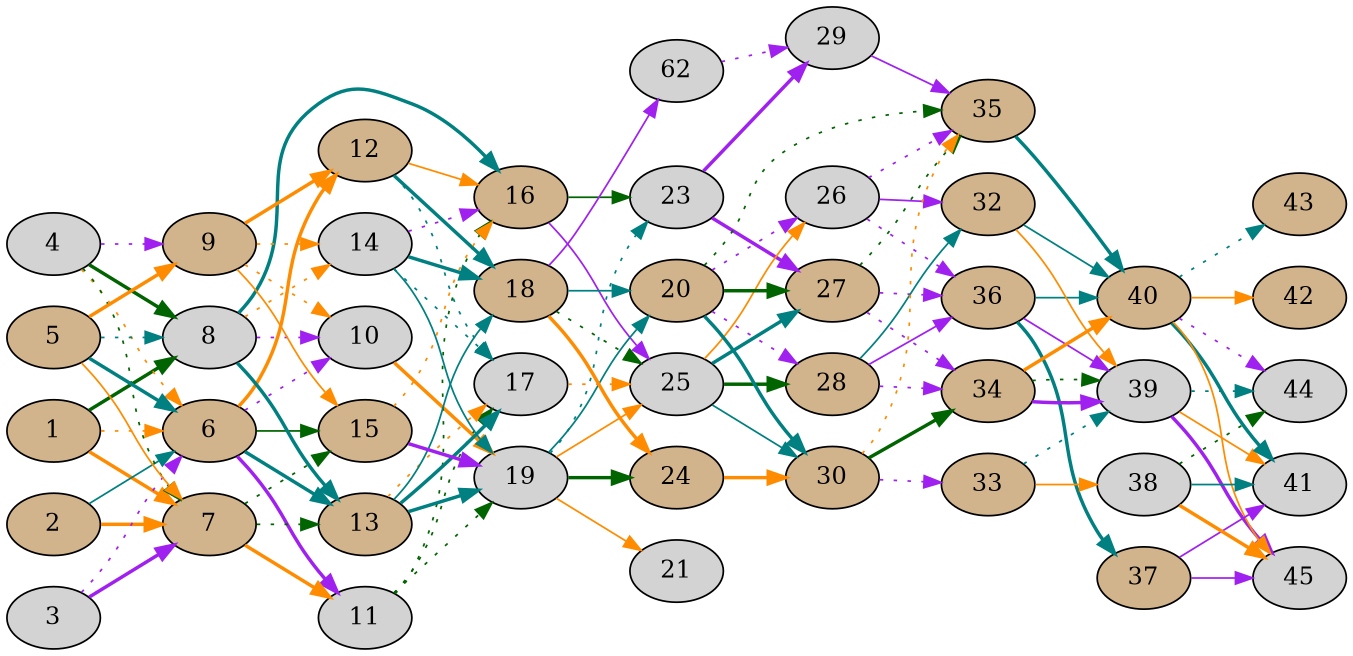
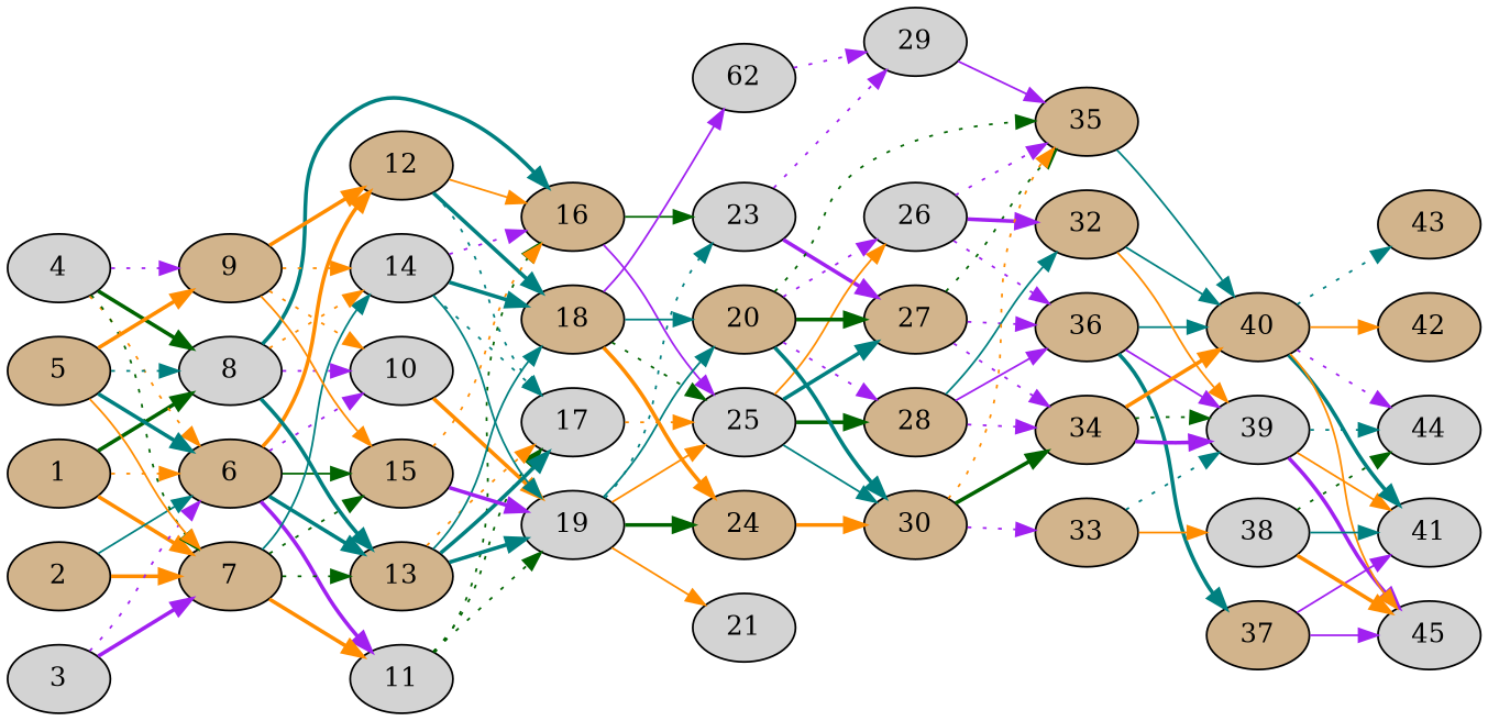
  digraph {
    rankdir=LR
    node [alpha=0.13 fillcolor=tan style=filled]
    edge [color=darkorange style=dotted]
    1 [alpha=0.07 expect_size=19076096]
    6 [alpha=0.12 expect_size=31908864]
    7 [alpha=0.16 expect_size=42035200]
    8 [alpha=0.19 expect_size=6576128 fillcolor=lightgrey]
    10 [expect_size=18199552 fillcolor=lightgrey]
    11 [alpha=0.07 expect_size=52208640 fillcolor=lightgrey]
    12 [alpha=0.17 expect_size=21988352]
    13 [alpha=0.14 expect_size=20310016]
    15 [alpha=0.09 expect_size=30239744]
    14 [alpha=0.11 expect_size=7552000 fillcolor=lightgrey]
    16 [alpha=0.19 expect_size=13162496]
    19 [alpha=0.02 expect_size=31140864 fillcolor=lightgrey]
    17 [alpha=0.15 expect_size=41878528 fillcolor=lightgrey]
    18 [alpha=0.17 expect_size=33127424]
    2 [alpha=0.19 expect_size=25190400]
    3 [alpha=0.15 expect_size=21529600 fillcolor=lightgrey]
    4 [alpha=0.10 expect_size=44196864 fillcolor=lightgrey]
    9 [alpha=0.11 expect_size=42893312]
    5 [expect_size=29552640]
    23 [alpha=0.07 expect_size=51003392 fillcolor=lightgrey]
    25 [alpha=0.05 expect_size=16633856 fillcolor=lightgrey]
    20 [alpha=0.18 expect_size=10705920]
    24 [alpha=0.01 expect_size=37847040]
    21 [alpha=0.20 expect_size=42498048 fillcolor=lightgrey]
    n25 [alpha=0.10 expect_size=11114496 fillcolor=lightgrey label=62]
    27 [alpha=0.11 expect_size=35132416]
    29 [alpha=0.10 expect_size=15667200 fillcolor=lightgrey]
    26 [alpha=0.20 expect_size=37292032 fillcolor=lightgrey]
    28 [alpha=0.02 expect_size=22884352]
    30 [alpha=0.03 expect_size=19769344]
    35 [alpha=0.07 expect_size=7121920]
    36 [alpha=0.08 expect_size=18107392]
    34 [alpha=0.09 expect_size=5560320]
    32 [alpha=0.15 expect_size=13194240]
    33 [alpha=0.02 expect_size=36297728]
    39 [expect_size=49009664 fillcolor=lightgrey]
    40 [alpha=0.15 expect_size=24747008]
    37 [alpha=0.05 expect_size=17995776]
    38 [expect_size=43580416 fillcolor=lightgrey]
    41 [alpha=0.12 expect_size=30936064 fillcolor=lightgrey]
    45 [alpha=0.04 expect_size=34140160 fillcolor=lightgrey]
    44 [alpha=0.06 expect_size=13084672 fillcolor=lightgrey]
    42 [expect_size=20171776]
    43 [alpha=0.12 expect_size=9198592]
    1 -> 6
    1 -> 7 [style=bold]
    1 -> 8 [color=darkgreen style=bold]
    6 -> 10 [color=purple]
    6 -> 11 [color=purple style=bold]
    6 -> 12 [style=bold]
    6 -> 13 [color=teal style=bold]
    6 -> 15 [color=darkgreen style=solid]
    7 -> 11 [style=bold]
    7 -> 13 [color=darkgreen]
    7 -> 15 [color=darkgreen]
+   7 -> 14 [color=teal style=solid]
    8 -> 10 [color=purple]
    8 -> 13 [color=teal style=bold]
    8 -> 14
    8 -> 16 [color=teal style=bold]
    10 -> 19 [style=bold]
    11 -> 16 [color=darkgreen]
    11 -> 19 [color=darkgreen]
    11 -> 17 [color=darkgreen]
    12 -> 16 [style=solid]
    12 -> 17 [color=teal]
    12 -> 18 [color=teal style=bold]
    13 -> 19 [color=teal style=bold]
    13 -> 17 [color=teal style=bold]
    13 -> 17
    13 -> 18 [color=teal style=solid]
    15 -> 16
    15 -> 19 [color=purple style=bold]
    14 -> 16 [color=purple]
    14 -> 19 [color=teal style=solid]
    14 -> 17 [color=teal]
    14 -> 18 [color=teal style=bold]
    16 -> 23 [color=darkgreen style=solid]
    16 -> 25 [color=purple style=solid]
    19 -> 23 [color=teal]
    19 -> 25 [style=solid]
    19 -> 20 [color=teal style=solid]
    19 -> 24 [color=darkgreen style=bold]
    19 -> 21 [style=solid]
    17 -> 25
    18 -> 25 [color=darkgreen]
    18 -> 20 [color=teal style=solid]
    18 -> 24 [style=bold]
    18 -> n25 [color=purple style=solid]
    2 -> 6 [color=teal style=solid]
    2 -> 7 [style=bold]
    3 -> 6 [color=purple]
    3 -> 7 [color=purple style=bold]
    4 -> 6
    4 -> 7 [color=darkgreen]
    4 -> 8 [color=darkgreen style=bold]
    4 -> 9 [color=purple]
    9 -> 10
    9 -> 12 [style=bold]
    9 -> 15 [style=solid]
    9 -> 14
    5 -> 6 [color=teal style=bold]
    5 -> 7 [style=solid]
    5 -> 8 [color=teal]
    5 -> 9 [style=bold]
    23 -> 27 [color=purple style=bold]
-   23 -> 29 [color=purple style=bold]
+   23 -> 29 [color=purple]
    25 -> 27 [color=teal style=bold]
    25 -> 26 [style=solid]
    25 -> 28 [color=darkgreen style=bold]
    25 -> 30 [color=teal style=solid]
    20 -> 27 [color=darkgreen style=bold]
    20 -> 26 [color=purple]
    20 -> 28 [color=purple]
    20 -> 30 [color=teal style=bold]
    20 -> 35 [color=darkgreen]
    24 -> 30 [style=bold]
    n25 -> 29 [color=purple]
    27 -> 35 [color=darkgreen]
    27 -> 36 [color=purple]
    27 -> 34 [color=purple]
    29 -> 35 [color=purple style=solid]
    26 -> 35 [color=purple]
    26 -> 36 [color=purple]
-   26 -> 32 [color=purple style=solid]
+   26 -> 32 [color=purple style=bold]
    28 -> 36 [color=purple style=solid]
    28 -> 34 [color=purple]
    28 -> 32 [color=teal style=solid]
    30 -> 35
    30 -> 34 [color=darkgreen style=bold]
    30 -> 33 [color=purple]
-   35 -> 40 [color=teal style=bold]
+   35 -> 40 [color=teal style=solid]
    36 -> 39 [color=purple style=solid]
    36 -> 40 [color=teal style=solid]
    36 -> 37 [color=teal style=bold]
    34 -> 39 [color=purple style=bold]
    34 -> 39 [color=darkgreen]
    34 -> 40 [style=bold]
    32 -> 39 [style=solid]
    32 -> 40 [color=teal style=solid]
    33 -> 39 [color=teal]
    33 -> 38 [style=solid]
    39 -> 41 [style=solid]
    39 -> 45 [color=purple style=bold]
    39 -> 44 [color=teal]
    40 -> 41 [color=teal style=bold]
    40 -> 45 [style=solid]
    40 -> 44 [color=purple]
    40 -> 42 [style=solid]
    40 -> 43 [color=teal]
    37 -> 41 [color=purple style=solid]
    37 -> 45 [color=purple style=solid]
    38 -> 41 [color=teal style=solid]
    38 -> 45 [style=bold]
    38 -> 44 [color=darkgreen]
  }
